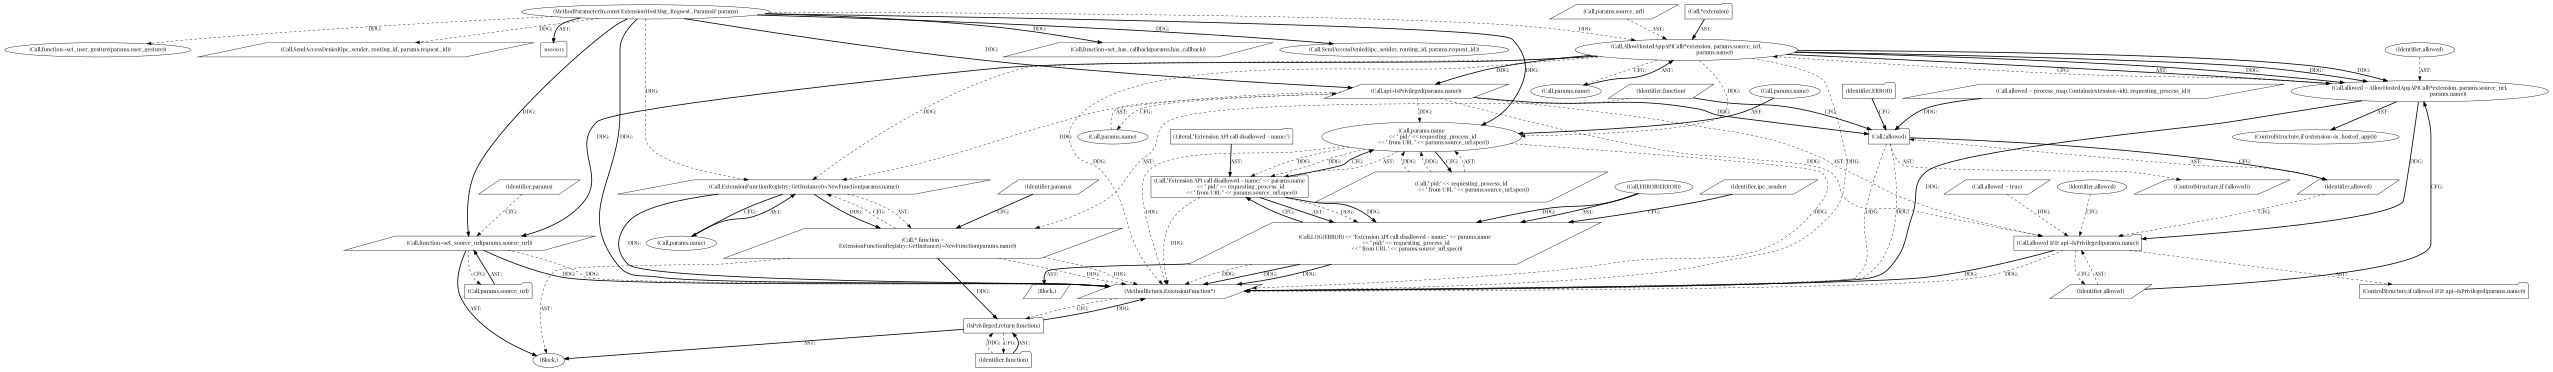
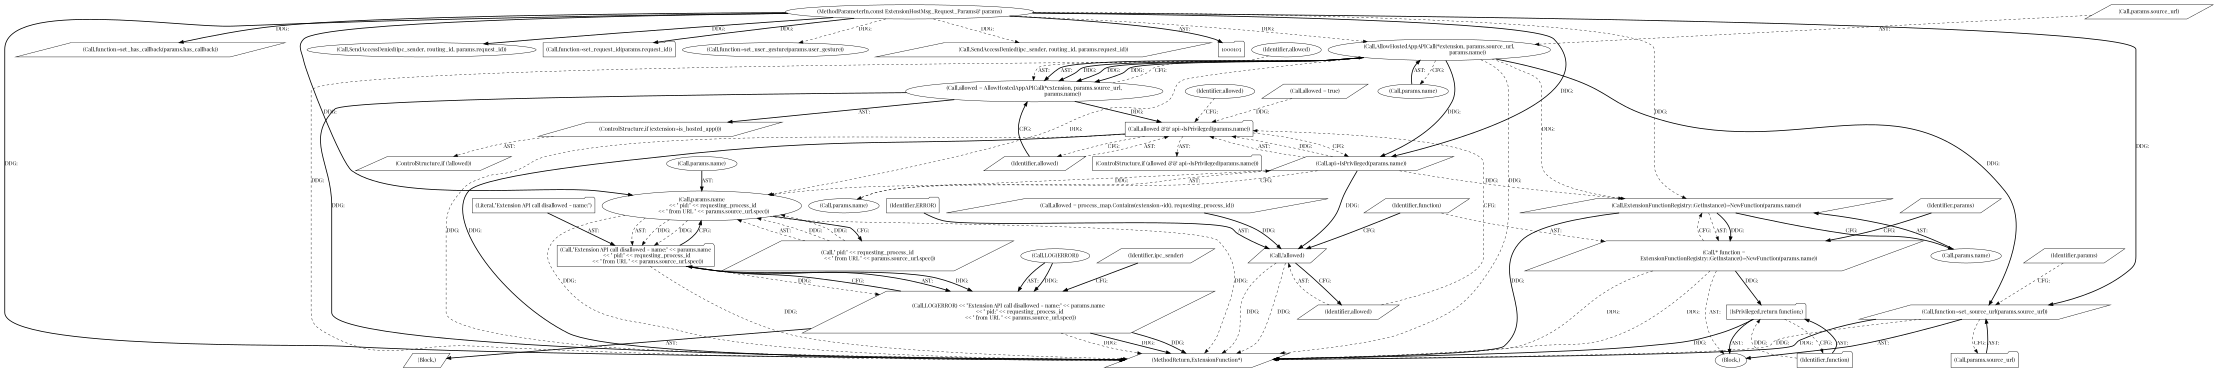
  digraph {
    fontname="Playfair Display"
    node [fontname="Playfair Display" shape=parallelogram]
    edge [fontname="Playfair Display" style=dashed]
    n1 [label="(Call,AllowHostedAppAPICall(*extension, params.source_url,\n                                      params.name))" shape=ellipse]
    n2 [label="(Call,allowed = AllowHostedAppAPICall(*extension, params.source_url,\n                                      params.name))" shape=ellipse]
    n3 [label="(Call,api->IsPrivileged(params.name))"]
    n4 [label="(Call,params.name\n               << \" pid:\" << requesting_process_id\n                << \" from URL \" << params.source_url.spec())" shape=ellipse]
    n5 [label="(Call,ExtensionFunctionRegistry::GetInstance()->NewFunction(params.name))"]
    n6 [label="(Call,function->set_source_url(params.source_url))"]
    n7 [label="(MethodReturn,ExtensionFunction*)"]
    n8 [label="(Call,params.name)" shape=ellipse]
    n9 [label="(Call,allowed && api->IsPrivileged(params.name))" shape=folder]
-   n10 [label="(ControlStructure,if (extension->is_hosted_app()))" shape=ellipse]
-   n11 [label="(Call,!allowed)" shape=folder]
+   n10 [label="(ControlStructure,if (extension->is_hosted_app()))"]
+   n11 [label="(Call,!allowed)"]
    n12 [label="(Call,params.name)" shape=ellipse]
    n13 [label="(Call,\"Extension API call disallowed - name:\" << params.name\n               << \" pid:\" << requesting_process_id\n                << \" from URL \" << params.source_url.spec())" shape=folder]
    n14 [label="(Call,\" pid:\" << requesting_process_id\n                << \" from URL \" << params.source_url.spec())"]
    n15 [label="(Call,* function =\n      ExtensionFunctionRegistry::GetInstance()->NewFunction(params.name))"]
    n16 [label="(Call,params.name)" shape=ellipse]
    n17 [label="(Block,)" shape=ellipse]
    n18 [label="(Call,params.source_url)" shape=folder]
    n19 [label="(IsPrivileged,return function;)" shape=folder]
    n20 [label="(MethodParameterIn,const ExtensionHostMsg_Request_Params& params)" shape=ellipse]
    n21 [label="(Call,function->set_has_callback(params.has_callback))"]
    n22 [label="(Call,SendAccessDenied(ipc_sender, routing_id, params.request_id))" shape=ellipse]
+   n23 [label="(Call,function->set_request_id(params.request_id))" shape=folder]
    n24 [label="(Call,function->set_user_gesture(params.user_gesture))" shape=ellipse]
    n25 [label="(Call,SendAccessDenied(ipc_sender, routing_id, params.request_id))"]
    1000103 [shape=folder]
    n27 [label="(Identifier,allowed)"]
    n28 [label="(ControlStructure,if (allowed && api->IsPrivileged(params.name)))" shape=folder]
    n29 [label="(ControlStructure,if (!allowed))"]
    n30 [label="(Identifier,allowed)"]
    n31 [label="(Call,LOG(ERROR) << \"Extension API call disallowed - name:\" << params.name\n               << \" pid:\" << requesting_process_id\n                << \" from URL \" << params.source_url.spec())"]
    n32 [label="(Block,)"]
    n33 [label="(Identifier,function)" shape=folder]
    n34 [label="(Identifier,function)"]
    n35 [label="(Identifier,ERROR)" shape=folder]
    n36 [label="(Call,params.source_url)"]
    n37 [label="(Call,params.name)" shape=ellipse]
-   n38 [label="(Call,*extension)" shape=folder]
    n39 [label="(Call,allowed = process_map.Contains(extension->id(), requesting_process_id))"]
    n40 [label="(Identifier,allowed)" shape=ellipse]
    n41 [label="(Call,allowed = true)"]
-   n42 [label="(Call,ERROR(ERROR))" shape=ellipse]
+   n42 [label="(Call,LOG(ERROR))" shape=ellipse]
    n43 [label="(Identifier,params)"]
    n44 [label="(Identifier,ipc_sender)"]
    n45 [label="(Literal,\"Extension API call disallowed - name:\")" shape=folder]
    n46 [label="(Identifier,params)"]
    n47 [label="(Identifier,allowed)" shape=ellipse]
    n1 -> n2 [label="AST: " style=bold]
    n1 -> n2 [label="DDG: " style=bold]
    n1 -> n2 [label="DDG: " style=bold]
    n1 -> n2 [label="DDG: " style=bold]
    n1 -> n3 [label="DDG: " style=bold]
    n1 -> n4 [label="DDG: "]
    n1 -> n5 [label="DDG: "]
    n1 -> n6 [label="DDG: " style=bold]
    n1 -> n7 [label="DDG: "]
    n1 -> n7 [label="DDG: "]
    n1 -> n8 [label="CFG: "]
    n2 -> n1 [label="CFG: "]
    n2 -> n7 [label="DDG: " style=bold]
    n2 -> n9 [label="DDG: " style=bold]
    n2 -> n10 [label="AST: " style=bold]
    n3 -> n4 [label="DDG: "]
    n3 -> n5 [label="DDG: "]
    n3 -> n9 [label="AST: "]
    n3 -> n9 [label="DDG: "]
    n3 -> n11 [label="DDG: " style=bold]
    n3 -> n12 [label="CFG: "]
    n4 -> n7 [label="DDG: "]
    n4 -> n7 [label="DDG: "]
    n4 -> n13 [label="AST: "]
    n4 -> n13 [label="DDG: "]
    n4 -> n13 [label="DDG: "]
    n4 -> n14 [label="CFG: " style=bold]
    n5 -> n7 [label="DDG: " style=bold]
    n5 -> n15 [label="AST: "]
    n5 -> n15 [label="DDG: " style=bold]
    n5 -> n16 [label="CFG: " style=bold]
    n6 -> n7 [label="DDG: " style=bold]
    n6 -> n7 [label="DDG: "]
    n6 -> n17 [label="AST: " style=bold]
    n6 -> n18 [label="CFG: "]
-   n7 -> n19 [label="CFG: "]
    n8 -> n1 [label="AST: " style=bold]
+   n9 -> n3 [label="CFG: "]
    n9 -> n7 [label="DDG: " style=bold]
    n9 -> n7 [label="DDG: "]
    n9 -> n27 [label="CFG: "]
    n9 -> n28 [label="AST: "]
    n11 -> n7 [label="DDG: "]
    n11 -> n7 [label="DDG: "]
-   n11 -> n29 [label="AST: "]
+   n10 -> n29 [label="AST: "]
    n11 -> n30 [label="CFG: " style=bold]
    n12 -> n3 [label="AST: "]
    n13 -> n4 [label="CFG: " style=bold]
    n13 -> n7 [label="DDG: "]
    n13 -> n31 [label="AST: " style=bold]
    n13 -> n31 [label="DDG: "]
    n13 -> n31 [label="DDG: " style=bold]
    n14 -> n4 [label="AST: "]
    n14 -> n4 [label="DDG: "]
    n14 -> n4 [label="DDG: "]
    n15 -> n5 [label="CFG: "]
    n15 -> n7 [label="DDG: "]
    n15 -> n7 [label="DDG: "]
    n15 -> n17 [label="AST: "]
    n15 -> n19 [label="DDG: " style=bold]
    n16 -> n5 [label="AST: " style=bold]
    n18 -> n6 [label="AST: " style=bold]
    n19 -> n7 [label="DDG: " style=bold]
    n19 -> n17 [label="AST: " style=bold]
    n19 -> n33 [label="CFG: "]
    n20 -> n1 [label="DDG: "]
    n20 -> n3 [label="DDG: " style=bold]
    n20 -> n4 [label="DDG: " style=bold]
    n20 -> n5 [label="DDG: "]
    n20 -> n6 [label="DDG: " style=bold]
    n20 -> n7 [label="DDG: " style=bold]
    n20 -> n21 [label="DDG: " style=bold]
    n20 -> n22 [label="DDG: " style=bold]
+   n20 -> n23 [label="DDG: " style=bold]
    n20 -> n24 [label="DDG: "]
    n20 -> n25 [label="DDG: "]
    n20 -> 1000103 [label="AST: " style=bold]
    n27 -> n2 [label="CFG: " style=bold]
    n27 -> n9 [label="AST: "]
    n30 -> n9 [label="CFG: "]
    n30 -> n11 [label="AST: "]
    n31 -> n7 [label="DDG: " style=bold]
    n31 -> n7 [label="DDG: " style=bold]
    n31 -> n7 [label="DDG: "]
    n31 -> n13 [label="CFG: " style=bold]
    n31 -> n32 [label="AST: " style=bold]
    n33 -> n19 [label="AST: " style=bold]
    n33 -> n19 [label="DDG: "]
    n34 -> n11 [label="CFG: " style=bold]
    n34 -> n15 [label="AST: "]
-   n35 -> n11 [label="CFG: " style=bold]
+   n35 -> n11 [label="AST: " style=bold]
    n36 -> n1 [label="AST: "]
    n37 -> n4 [label="AST: " style=bold]
-   n38 -> n1 [label="AST: " style=bold]
    n39 -> n11 [label="DDG: " style=bold]
    n40 -> n2 [label="AST: "]
    n41 -> n9 [label="DDG: "]
    n42 -> n31 [label="AST: " style=bold]
    n42 -> n31 [label="DDG: " style=bold]
    n43 -> n6 [label="CFG: "]
    n44 -> n31 [label="CFG: " style=bold]
    n45 -> n13 [label="AST: " style=bold]
    n46 -> n15 [label="CFG: " style=bold]
    n47 -> n9 [label="CFG: "]
  }
